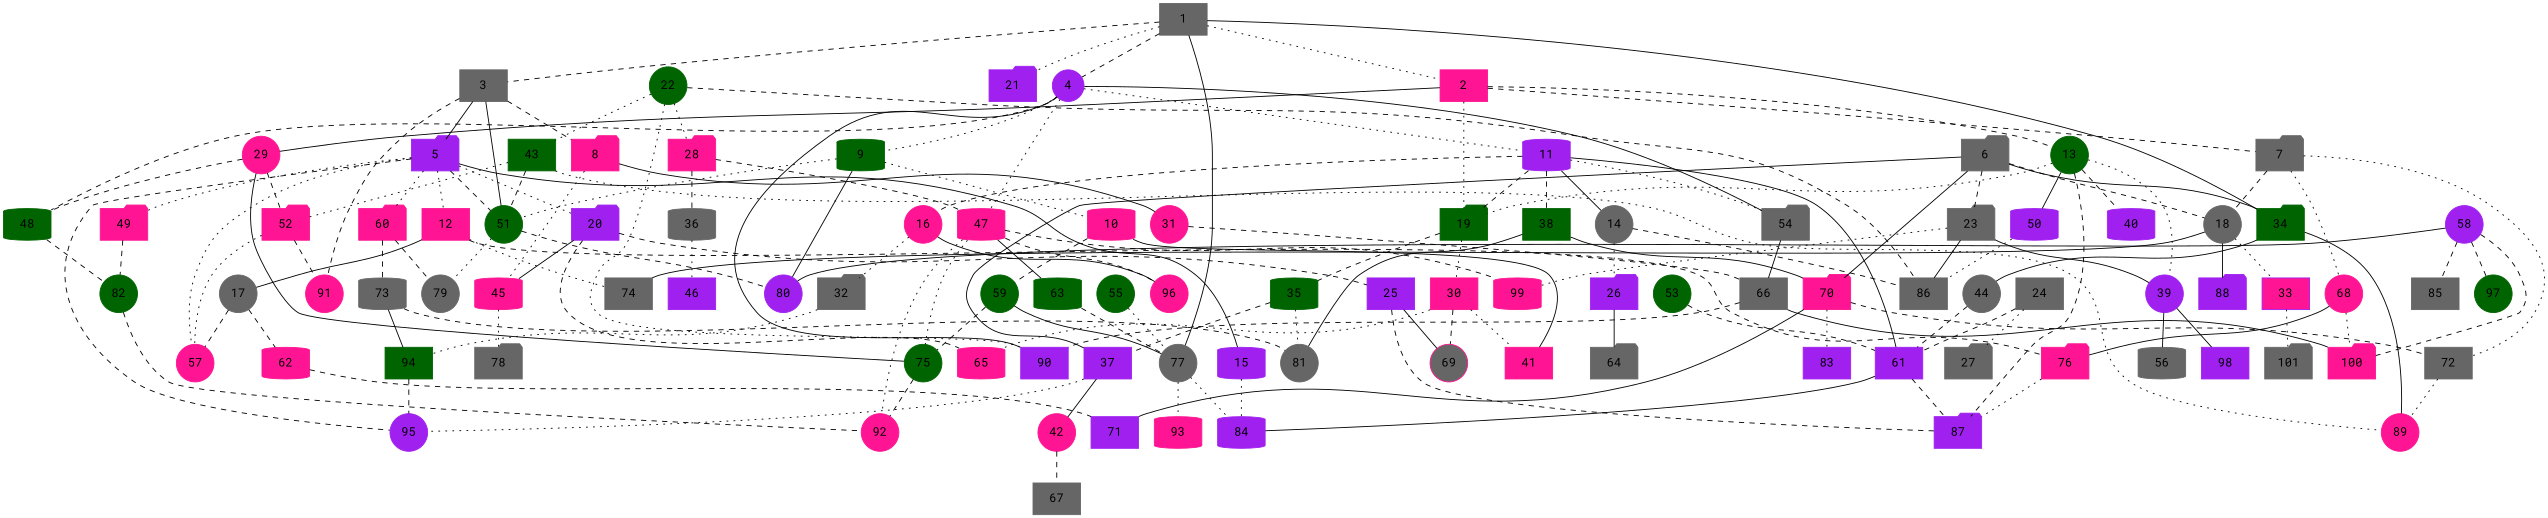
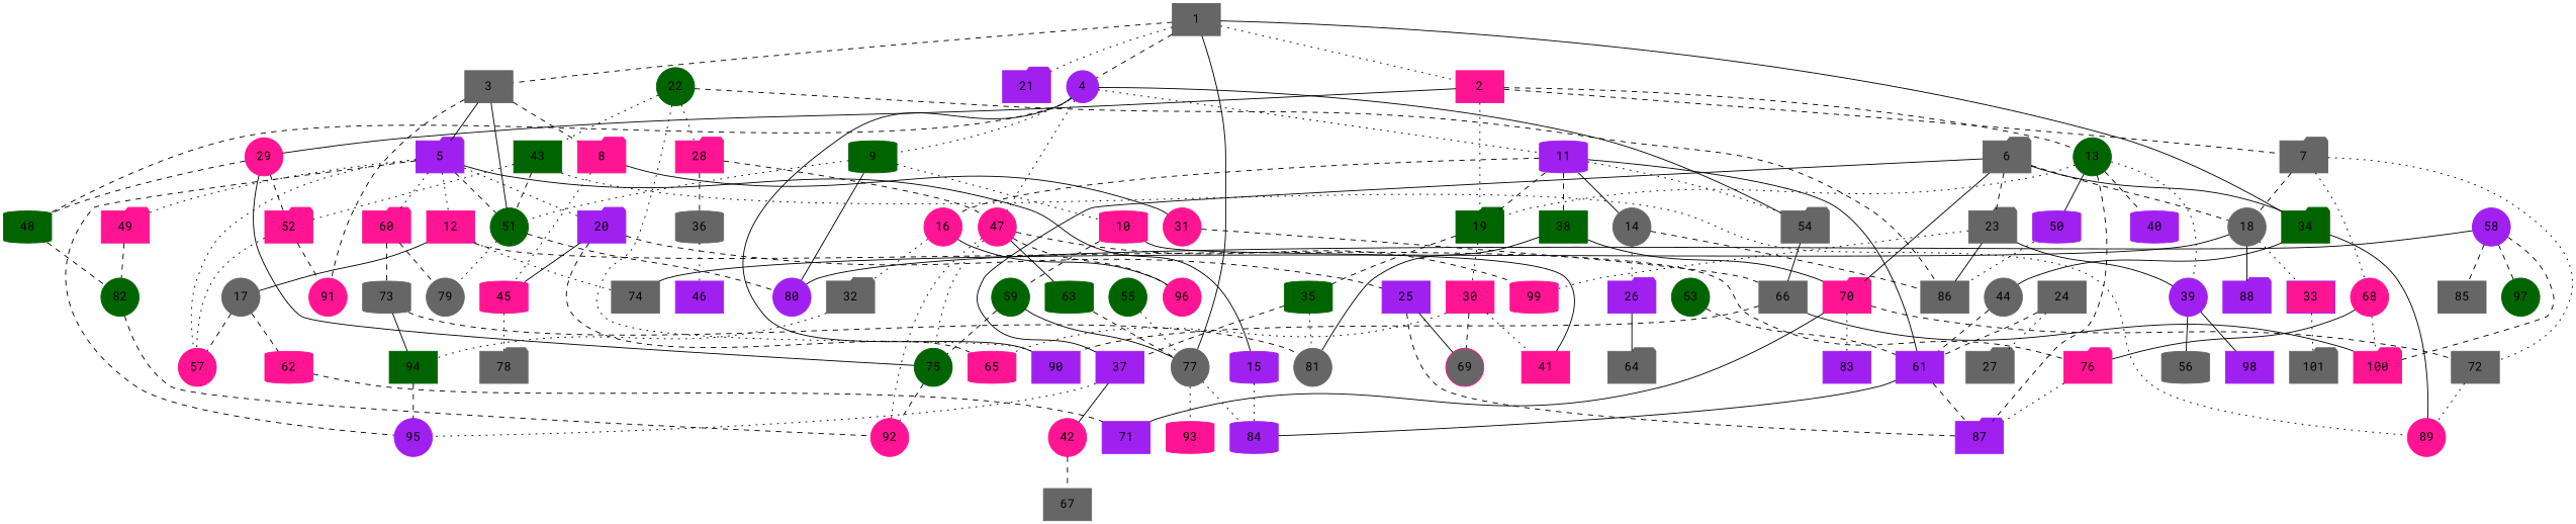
  graph {
    fontname="Roboto Mono"
    node [color=deeppink fontname="Roboto Mono" shape=circle style=filled]
    edge [fontname="Roboto Mono" style=dashed weight=1.0]
    1 [color=gray40 shape=box]
    2 [shape=box]
    3 [color=gray40 shape=box]
    4 [color=purple]
    21 [color=purple shape=folder]
    34 [color=darkgreen shape=folder]
    77 [color=gray40]
    7 [color=gray40 shape=folder]
    13 [color=darkgreen]
    19 [color=darkgreen shape=folder]
    29
    5 [color=purple shape=folder]
    8 [shape=folder]
    51 [color=darkgreen]
    91
    9 [color=darkgreen shape=cylinder]
    11 [color=purple shape=cylinder]
-   47 [shape=cylinder]
+   47
    48 [color=darkgreen shape=cylinder]
    54 [color=gray40 shape=folder]
    90 [color=purple shape=box]
    44 [color=gray40]
    89
    84 [color=purple shape=cylinder]
    93 [shape=cylinder]
    18 [color=gray40]
    68
    72 [color=gray40 shape=box]
    39 [color=purple]
    40 [color=purple shape=cylinder]
    50 [color=purple shape=cylinder]
    87 [color=purple shape=folder]
    30 [shape=box]
    35 [color=darkgreen shape=cylinder]
    52 [shape=folder]
    75 [color=darkgreen]
    12 [shape=box]
    15 [color=purple shape=cylinder]
    20 [color=purple shape=folder]
    49 [shape=folder]
    57
    60 [shape=folder]
    95 [color=purple]
    31
    45 [shape=cylinder]
    80 [color=purple]
    79 [color=gray40]
    10 [shape=cylinder]
    14 [color=gray40]
    16
    38 [color=darkgreen shape=box]
    61 [color=purple shape=box]
    96
    99 [shape=cylinder]
    63 [color=darkgreen shape=cylinder]
    92
    82 [color=darkgreen]
    66 [color=gray40 shape=box]
    17 [color=gray40]
    74 [color=gray40 shape=box]
    76 [shape=folder]
    25 [color=purple shape=box]
    65 [shape=cylinder]
    73 [color=gray40 shape=cylinder]
    6 [color=gray40 shape=folder]
    23 [color=gray40 shape=folder]
    37 [color=purple shape=box]
    70 [shape=folder]
    33 [color=purple fillcolor=deeppink shape=box]
    88 [color=purple shape=folder]
    86 [color=gray40 shape=box]
    42
    71 [color=purple shape=box]
    83 [color=purple shape=box]
    100 [shape=folder]
    78 [color=gray40 shape=folder]
    41 [shape=box]
    59 [color=darkgreen]
    26 [color=purple shape=folder]
    32 [color=gray40 shape=folder]
    81 [color=gray40]
    62 [shape=cylinder]
    56 [color=gray40 shape=cylinder]
    98 [color=purple shape=box]
    64 [color=gray40 shape=folder]
    94 [color=darkgreen shape=box]
    101 [color=gray40 shape=folder]
    69 [fillcolor=gray40]
    22 [color=darkgreen]
    28 [shape=folder]
    43 [color=darkgreen shape=box]
    36 [color=gray40 shape=cylinder]
    24 [color=gray40 shape=box]
    27 [color=gray40 shape=folder]
    46 [color=purple shape=box]
    67 [color=gray40 shape=box]
    53 [color=darkgreen]
    55 [color=darkgreen]
    58 [color=purple]
    85 [color=gray40 shape=box]
    97 [color=darkgreen]
    1 -- 2 [style=dotted]
    1 -- 3
    1 -- 4
    1 -- 21 [style=dotted]
    1 -- 34 [style=solid]
    1 -- 77 [style=solid]
    2 -- 7
    2 -- 13
    2 -- 19 [style=dotted]
    2 -- 29 [style=solid]
    3 -- 5 [style=solid]
    3 -- 8
    3 -- 51 [style=solid]
    3 -- 91
    4 -- 9 [style=dotted]
    4 -- 11 [style=dotted]
    4 -- 47 [style=dotted]
    4 -- 48
    4 -- 54 [style=solid]
    4 -- 90 [style=solid]
    34 -- 44 [style=solid]
    34 -- 89 [style=solid]
    77 -- 84 [style=dotted weight=2.0]
    77 -- 93 [style=dotted]
    7 -- 18
    7 -- 68 [style=dotted]
    7 -- 72 [style=dotted]
    13 -- 19 [style=dotted]
    13 -- 39 [style=dotted]
    13 -- 40
    13 -- 50 [style=solid]
    13 -- 87
    19 -- 30 [style=dotted]
    19 -- 35
    29 -- 48
    29 -- 52
    29 -- 75 [style=solid]
    5 -- 51
    5 -- 12 [style=dotted]
    5 -- 15 [style=solid]
    5 -- 20 [style=dotted]
    5 -- 49 [style=dotted]
    5 -- 57 [style=dotted]
    5 -- 60 [style=dotted]
    5 -- 95
    8 -- 31 [style=solid]
    8 -- 45 [style=dotted]
    51 -- 80
    51 -- 79 [style=dotted]
    9 -- 51 [style=dotted]
    9 -- 80 [style=solid]
    9 -- 10 [style=dotted]
    11 -- 19
    11 -- 54 [style=dotted]
    11 -- 14 [style=solid]
    11 -- 16
    11 -- 38
    11 -- 61 [style=solid]
    47 -- 75 [style=dotted]
    47 -- 96
    47 -- 99
    47 -- 63 [style=solid]
    47 -- 92 [style=dotted]
    48 -- 82
    54 -- 66 [style=solid]
    44 -- 61
    18 -- 74 [style=solid]
    18 -- 33 [style=dotted]
    18 -- 88 [style=solid]
    68 -- 76 [style=solid]
    68 -- 100 [style=dotted]
    72 -- 89 [style=dotted]
    39 -- 56 [style=solid]
    39 -- 98 [style=solid]
    50 -- 86 [style=dotted]
    30 -- 65 [style=dotted]
    30 -- 41 [style=dotted]
    30 -- 69
    35 -- 37
    35 -- 81 [style=dotted]
    52 -- 91
    52 -- 57 [style=dotted]
    75 -- 92
    12 -- 17 [style=solid]
    12 -- 74 [style=dotted]
    12 -- 76
    15 -- 84 [style=dotted]
    20 -- 45 [style=solid]
    20 -- 25
    20 -- 65
    49 -- 82
    60 -- 79
    60 -- 73
    31 -- 66
    45 -- 78 [style=dotted]
    10 -- 41 [style=solid]
    10 -- 59
    14 -- 86
    14 -- 26 [style=dotted]
    16 -- 96 [style=solid]
    16 -- 32 [style=dotted]
    38 -- 70 [style=solid]
    38 -- 81 [style=solid]
    61 -- 84 [style=solid]
    61 -- 87
    63 -- 77
    82 -- 92
    66 -- 90
    66 -- 100 [style=solid]
    17 -- 57
    17 -- 62
    76 -- 87 [style=dotted]
    25 -- 87
    25 -- 69 [style=solid]
    73 -- 81
    73 -- 94 [style=solid]
    6 -- 34 [style=solid]
    6 -- 18 [weight=2.0]
    6 -- 23
    6 -- 37 [style=solid]
    6 -- 70 [style=solid]
    23 -- 39 [style=solid]
    23 -- 99 [style=dotted]
    23 -- 86 [style=solid]
    37 -- 95 [style=dotted]
    37 -- 42 [style=solid]
    70 -- 72 [weight=2.0]
    70 -- 71 [style=solid]
    70 -- 83 [style=dotted]
    33 -- 101 [style=dotted]
    42 -- 67
    59 -- 77 [style=solid]
    59 -- 75
    26 -- 64 [style=solid]
    32 -- 94 [style=dotted]
    62 -- 71
    94 -- 95
    22 -- 90 [style=dotted]
    22 -- 86
    22 -- 28 [style=dotted]
    22 -- 43 [style=dotted]
    28 -- 47
    28 -- 36
    43 -- 51
    43 -- 89 [style=dotted]
    43 -- 52 [style=dotted]
    36 -- 46 [style=dotted]
    24 -- 61
    24 -- 27 [style=dotted]
    53 -- 61
    55 -- 77 [style=dotted]
    58 -- 80 [style=solid]
    58 -- 100
    58 -- 85
    58 -- 97
  }
